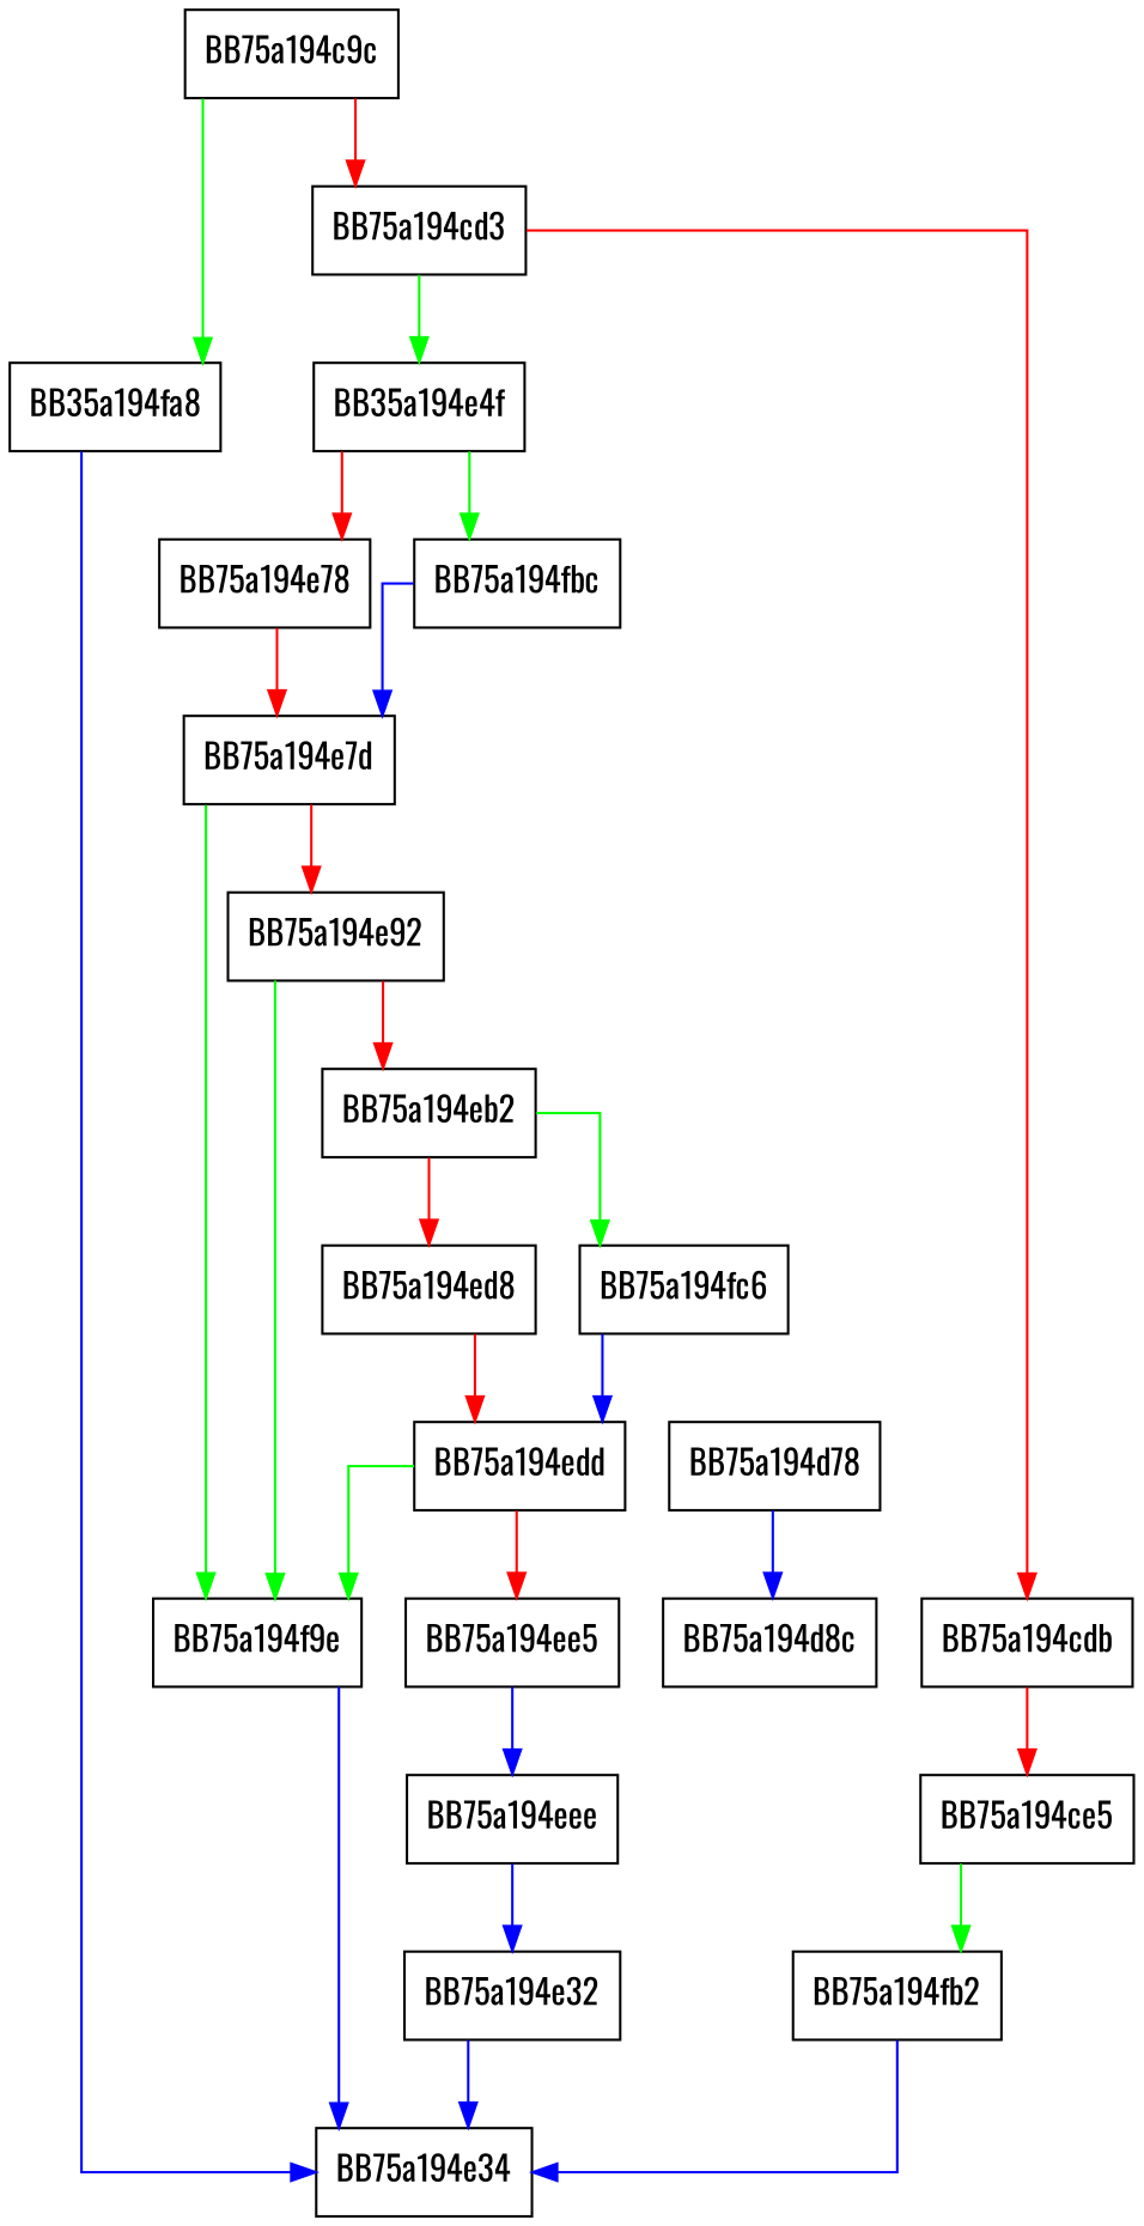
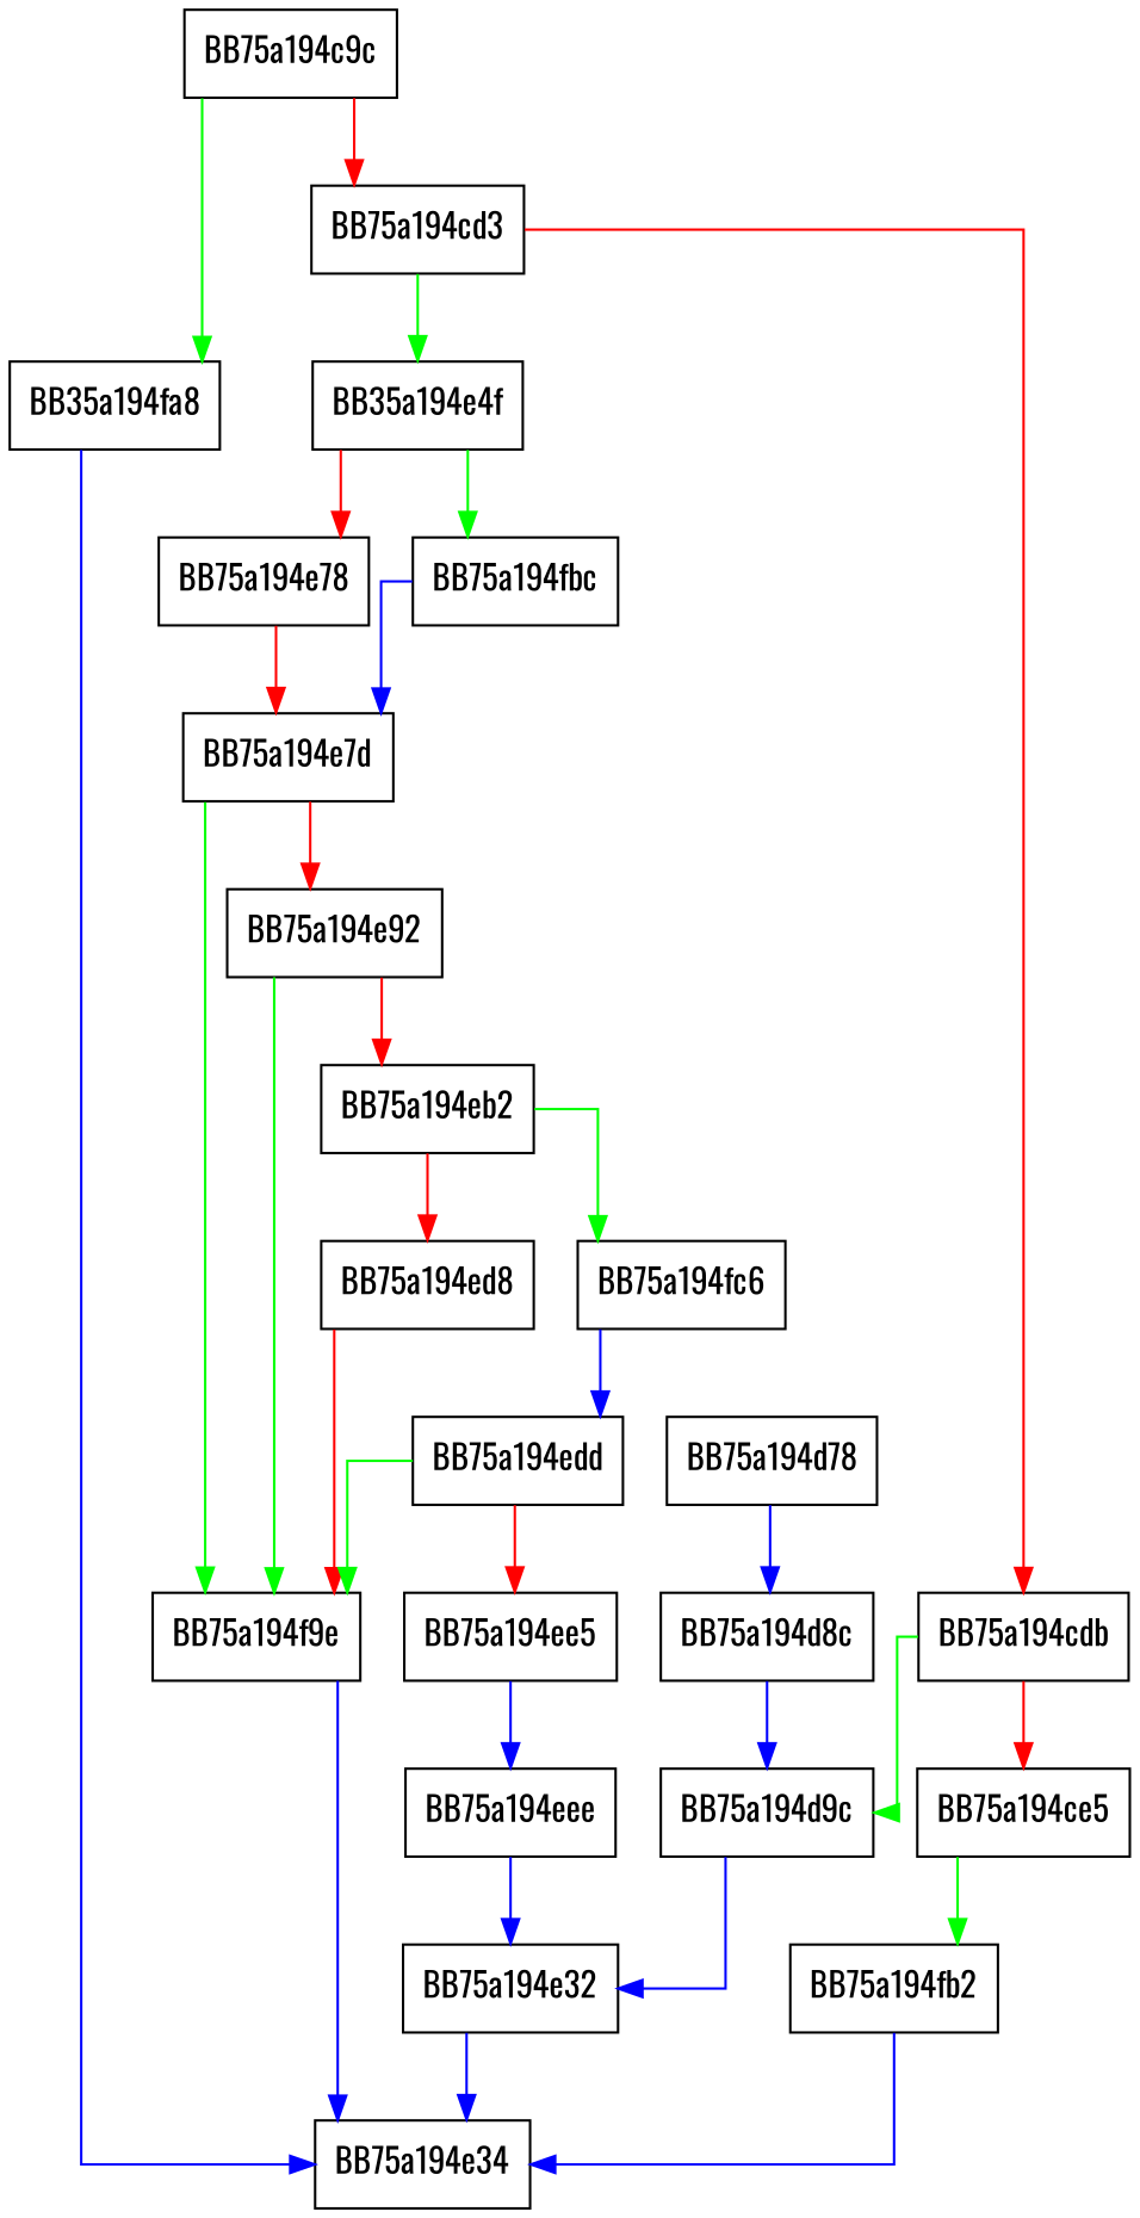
  digraph {
    fontname=Oswald
    splines=ortho
    node [fontname=Oswald shape=box]
    edge [color=blue fontname=Oswald]
    n1 [label=BB35a194fa8]
    BB75a194c9c
    BB75a194cd3
    BB75a194e34
    n5 [label=BB35a194e4f]
    BB75a194cdb
    BB75a194fbc
    BB75a194e78
+   BB75a194d9c
    BB75a194ce5
    BB75a194e7d
    BB75a194e32
    BB75a194fb2
    BB75a194d8c
    BB75a194d78
    BB75a194f9e
    BB75a194e92
    BB75a194eb2
    BB75a194eee
    BB75a194fc6
    BB75a194ed8
    BB75a194edd
    BB75a194ee5
    n1 -> BB75a194e34
    BB75a194c9c -> n1 [color=green]
    BB75a194c9c -> BB75a194cd3 [color=red]
    BB75a194cd3 -> n5 [color=green]
    BB75a194cd3 -> BB75a194cdb [color=red]
    n5 -> BB75a194fbc [color=green]
    n5 -> BB75a194e78 [color=red]
+   BB75a194cdb -> BB75a194d9c [color=green]
    BB75a194cdb -> BB75a194ce5 [color=red]
    BB75a194fbc -> BB75a194e7d
    BB75a194e78 -> BB75a194e7d [color=red]
+   BB75a194d9c -> BB75a194e32
    BB75a194ce5 -> BB75a194fb2 [color=green]
    BB75a194e7d -> BB75a194f9e [color=green]
    BB75a194e7d -> BB75a194e92 [color=red]
    BB75a194e32 -> BB75a194e34
    BB75a194fb2 -> BB75a194e34
+   BB75a194d8c -> BB75a194d9c
    BB75a194d78 -> BB75a194d8c
    BB75a194f9e -> BB75a194e34
    BB75a194e92 -> BB75a194f9e [color=green]
    BB75a194e92 -> BB75a194eb2 [color=red]
    BB75a194eb2 -> BB75a194fc6 [color=green]
    BB75a194eb2 -> BB75a194ed8 [color=red]
    BB75a194eee -> BB75a194e32
    BB75a194fc6 -> BB75a194edd
-   BB75a194ed8 -> BB75a194edd [color=red]
+   BB75a194ed8 -> BB75a194f9e [color=red]
    BB75a194edd -> BB75a194f9e [color=green]
    BB75a194edd -> BB75a194ee5 [color=red]
    BB75a194ee5 -> BB75a194eee
  }
